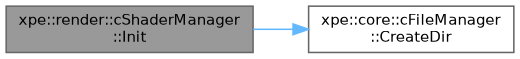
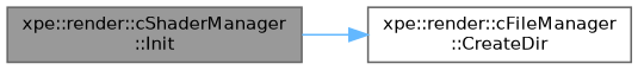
  digraph {
    rankdir=LR
    node [fontname=Helvetica fontsize=10 shape=box style=filled]
    n1 [color=gray40 fillcolor=grey60 fontcolor=black height=0.2 label="xpe::render::cShaderManager\l::Init" width=0.4]
-   n2 [color=grey40 fillcolor=white height=0.2 label="xpe::core::cFileManager\l::CreateDir" width=0.4]
+   n2 [color=grey40 fillcolor=white height=0.2 label="xpe::render::cFileManager\l::CreateDir" width=0.4]
    n1 -> n2 [color=steelblue1 fontname=Helvetica fontsize=10 labelfontname=Helvetica labelfontsize=10 style=solid]
  }
